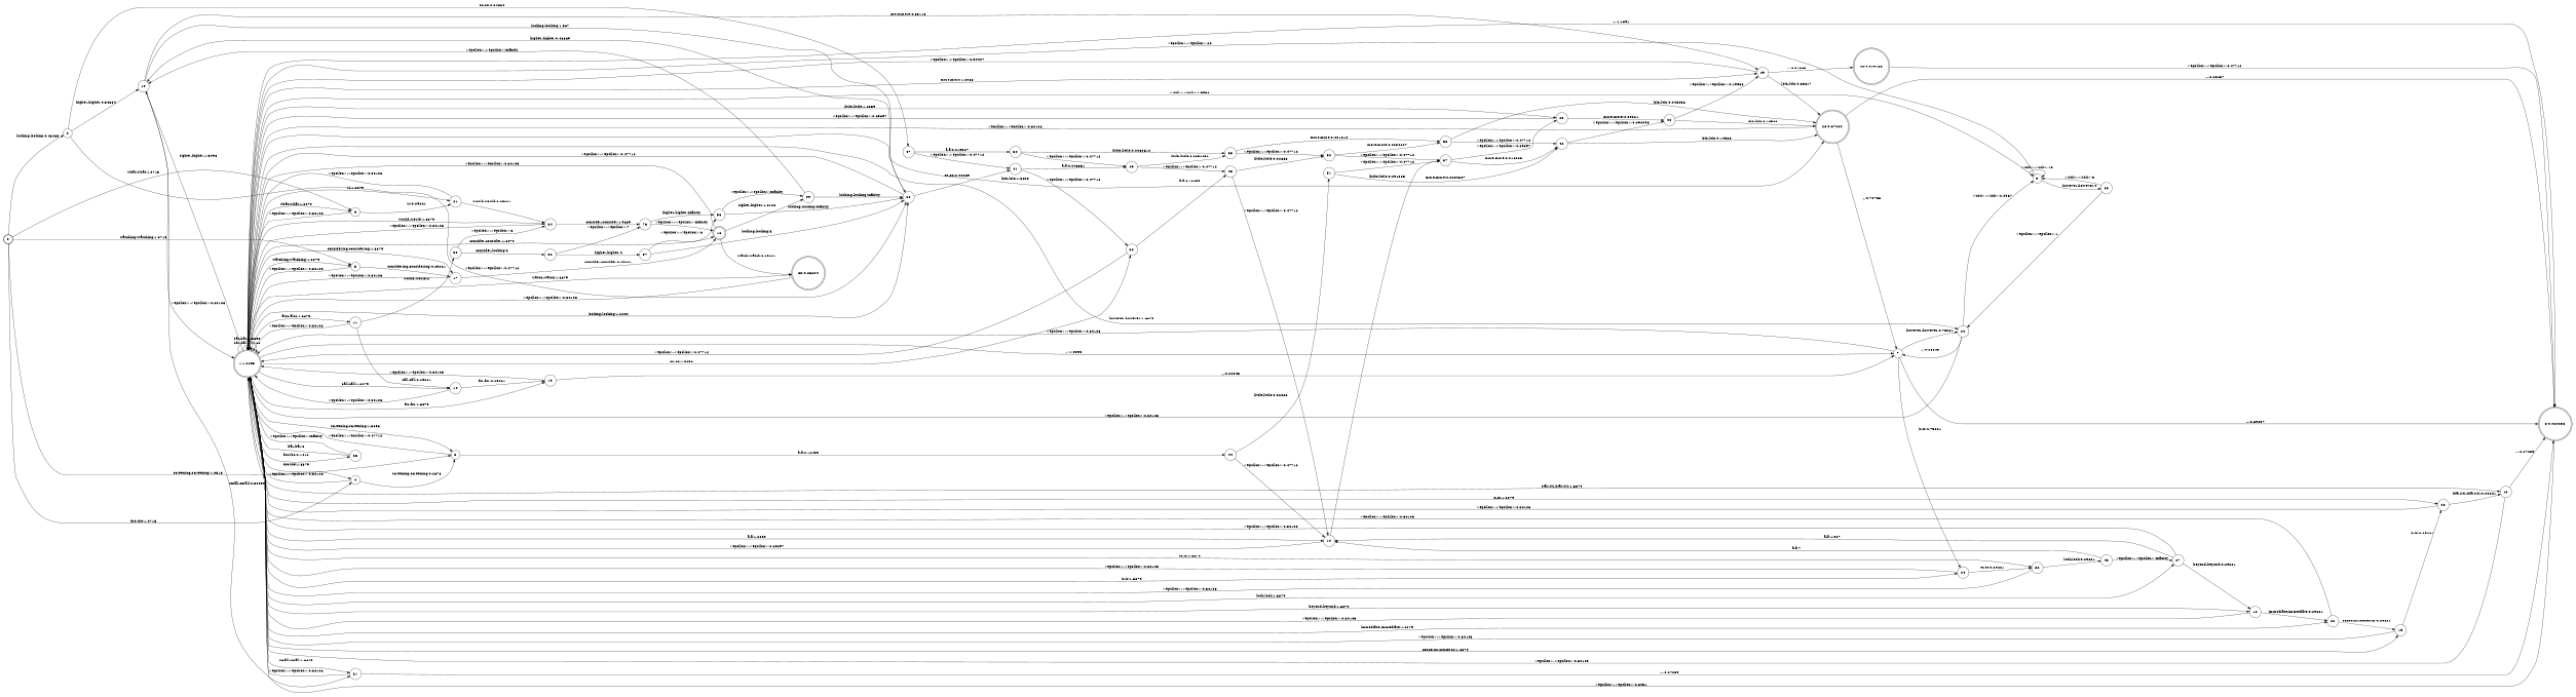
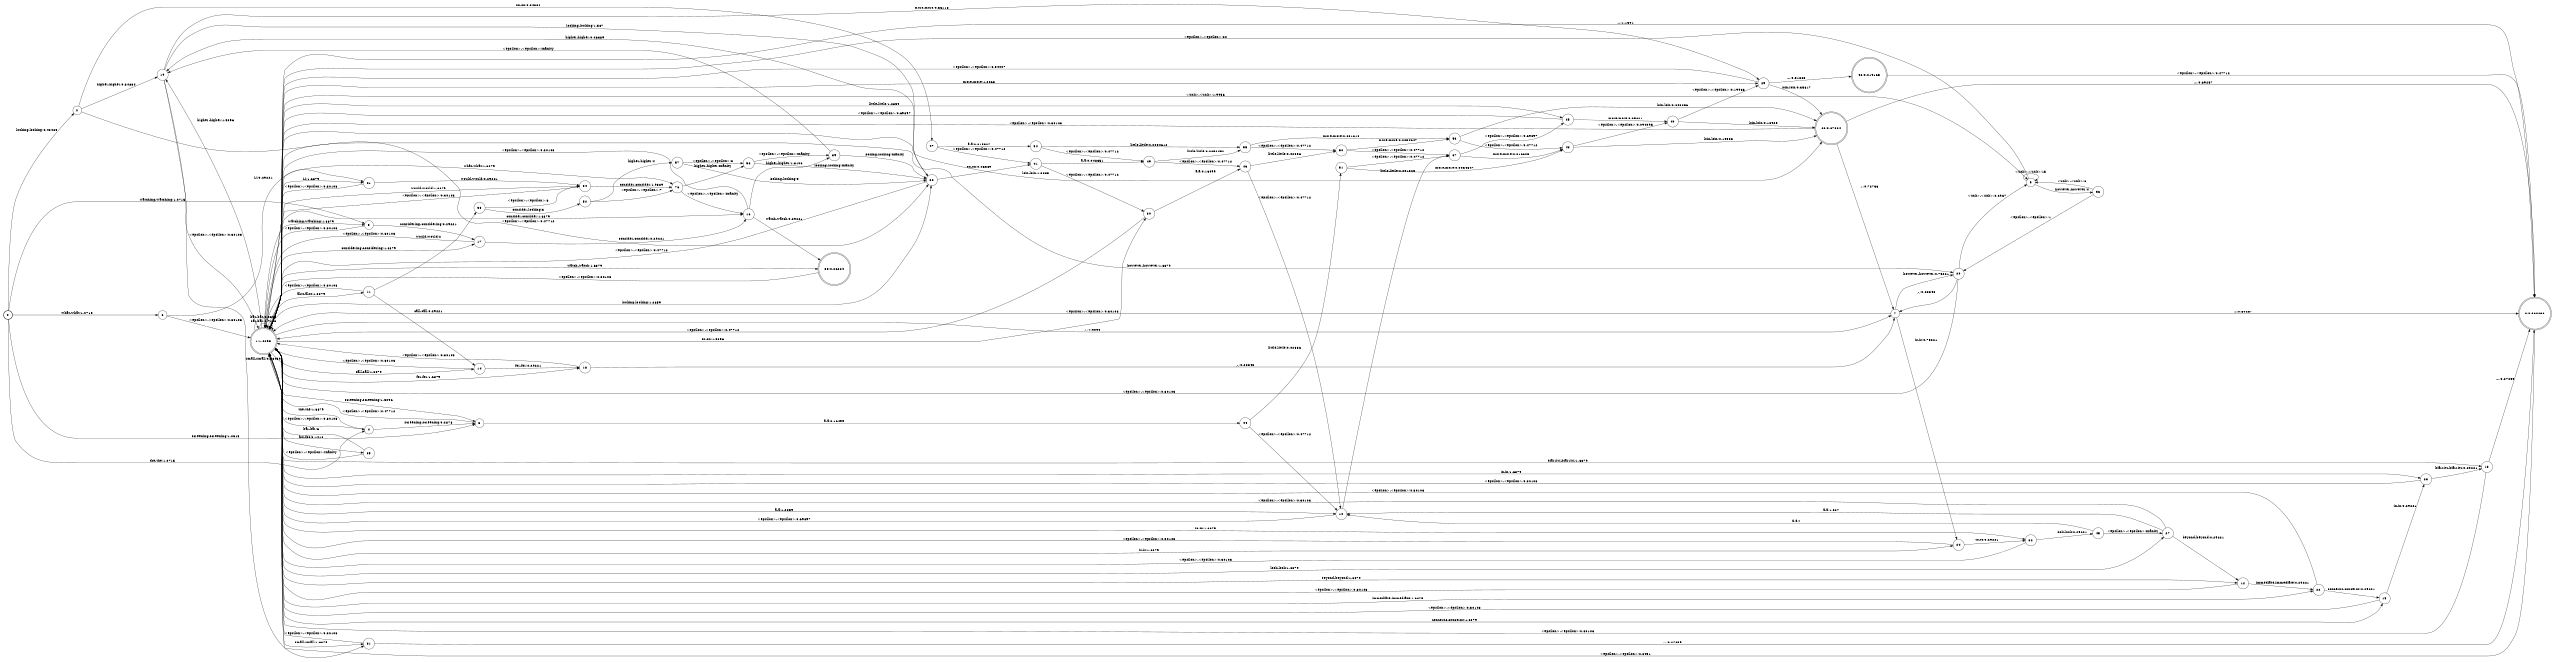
  digraph {
    nodesep=0.25
    rankdir=LR
    ranksep=0.4
    node [fontsize=14 shape=circle style=solid]
    edge [fontsize=14]
    n1 [label=0 style=bold]
    n2 [label=2]
    n3 [label=3]
    n4 [label=4]
    n5 [label=5]
    n6 [label=6]
    n7 [label="1/1.0295" shape=doublecircle]
    n8 [label=7]
    n9 [label="8/0.060236" shape=doublecircle]
    n10 [label=9]
    n11 [label=10]
    n12 [label=11]
    n13 [label=12]
    n14 [label=13]
    n15 [label=14]
    n16 [label=15]
-   n17 [label=16 shape=doublecircle]
+   n17 [label=16]
    n18 [label=17]
    n19 [label=18]
    n20 [label=19]
    n21 [label=20]
    n22 [label=21]
    n23 [label=22]
    n24 [label=23]
    n25 [label=24]
    n26 [label=25]
    n27 [label="26/0.67084" shape=doublecircle]
    n28 [label=27]
    n29 [label=28]
    n30 [label=29]
    n31 [label=30]
    n32 [label=31]
    n33 [label=32]
    n34 [label="33/0.26224" shape=doublecircle]
    n35 [label=34]
    n36 [label=35]
    n37 [label=47]
    n38 [label=44]
    n39 [label=36]
    n40 [label=37]
    n41 [label=38]
    n42 [label=39]
    n43 [label=40]
    n44 [label=41]
    n45 [label="42/0.019165" shape=doublecircle]
    n46 [label=43]
    n47 [label=45]
    n48 [label=76]
    n49 [label=54]
    n50 [label=51]
    n51 [label=48]
    n52 [label=52]
    n53 [label=49]
    n54 [label=50]
    n55 [label=56]
    n56 [label=55]
    n57 [label=57]
    n58 [label=53]
    n1 -> n2 [label="looking:looking/0.48465"]
    n1 -> n3 [label="screening:screening/1.0515"]
    n1 -> n4 [label="the:the/1.0715"]
    n1 -> n5 [label="watching:watching/1.0715"]
    n1 -> n6 [label="what:what/1.0715"]
    n2 -> n20 [label="higher:higher/0.34884"]
    n2 -> n29 [label="<epsilon>:<epsilon>/0.47712"]
    n2 -> n37 [label="on:on/0.34884"]
    n3 -> n7 [label="<epsilon>:<epsilon>/0.47712"]
    n3 -> n38 [label="a:a/0.16499"]
    n4 -> n3 [label="screening:screening/0.2878"]
    n4 -> n7 [label="<epsilon>:<epsilon>/0.30103"]
    n5 -> n7 [label="<epsilon>:<epsilon>/0.30103"]
    n5 -> n18 [label="considering:considering/0.29221"]
    n6 -> n7 [label="<epsilon>:<epsilon>/0.30103"]
    n6 -> n22 [label="i:i/0.29221"]
    n7 -> n3 [label="screening:screening/1.5096"]
    n7 -> n4 [label="the:the/1.6879"]
    n7 -> n5 [label="watching:watching/1.6879"]
-   n7 -> n6 [label="what:what/1.6879"]
+   n7 -> n48 [label="what:what/1.6879"]
    n7 -> n7 [label="bar:bar/2.7183"]
    n7 -> n7 [label="baz:baz/6.5359"]
    n7 -> n8 [label=",:,/1.3835"]
    n7 -> n9 [label=".:./1.1391"]
    n7 -> n10 [label="<unk>:<unk>/1.9956"]
    n7 -> n11 [label="a:a/1.2859"]
    n7 -> n12 [label="also:also/1.6879"]
    n7 -> n13 [label="beyond:beyond/1.6879"]
    n7 -> n14 [label="biarritz:biarritz/1.6879"]
    n7 -> n15 [label="call:call/1.6879"]
    n7 -> n16 [label="concerns:concerns/1.6879"]
    n7 -> n17 [label="consider:consider/1.6879"]
    n7 -> n18 [label="considering:considering/1.6879"]
    n7 -> n19 [label="for:for/1.6879"]
    n7 -> n20 [label="higher:higher/1.5096"]
    n7 -> n21 [label="however:however/1.6879"]
    n7 -> n22 [label="i:i/1.6879"]
    n7 -> n23 [label="immediate:immediate/1.6879"]
    n7 -> n24 [label="in:in/1.6879"]
    n7 -> n25 [label="is:is/1.6879"]
    n7 -> n26 [label="little:little/1.2859"]
    n7 -> n27 [label="loin:loin/1.3835"]
    n7 -> n28 [label="look:look/1.6879"]
    n7 -> n29 [label="looking:looking/1.2859"]
    n7 -> n30 [label="more:more/1.2063"]
    n7 -> n31 [label="on:on/1.5096"]
    n7 -> n32 [label="small:small/1.6879"]
    n7 -> n33 [label="to:to/1.6879"]
    n7 -> n34 [label="watch:watch/1.6879"]
    n7 -> n35 [label="would:would/1.6879"]
    n7 -> n36 [label="foo:foo/3.1416"]
    n8 -> n7 [label="<epsilon>:<epsilon>/0.30103"]
    n8 -> n9 [label=".:./0.69257"]
    n8 -> n21 [label="however:however/0.75221"]
    n8 -> n25 [label="is:is/0.75221"]
    n9 -> n7 [label="<epsilon>:<epsilon>/0.8451"]
    n10 -> n7 [label="<epsilon>:<epsilon>/20"]
    n10 -> n10 [label="<unk>:<unk>/15"]
    n10 -> n39 [label="however:however/4"]
    n11 -> n7 [label="<epsilon>:<epsilon>/0.69897"]
    n11 -> n40 [label="little:little/0.091325"]
    n12 -> n7 [label="<epsilon>:<epsilon>/0.30103"]
    n12 -> n15 [label="call:call/0.29221"]
    n12 -> n41 [label="would:would/2"]
    n13 -> n7 [label="<epsilon>:<epsilon>/0.30103"]
    n13 -> n23 [label="immediate:immediate/0.29221"]
    n14 -> n7 [label="<epsilon>:<epsilon>/0.30103"]
    n14 -> n9 [label=".:./0.27059"]
    n15 -> n7 [label="<epsilon>:<epsilon>/0.30103"]
    n15 -> n19 [label="for:for/0.29221"]
    n16 -> n7 [label="<epsilon>:<epsilon>/0.30103"]
    n16 -> n24 [label="in:in/0.29221"]
    n17 -> n7 [label="<epsilon>:<epsilon>/0.30103"]
    n17 -> n34 [label="watch:watch/0.29221"]
    n17 -> n42 [label="higher:higher/1.8106"]
    n18 -> n7 [label="<epsilon>:<epsilon>/0.30103"]
    n18 -> n17 [label="consider:consider/0.29221"]
    n19 -> n7 [label="<epsilon>:<epsilon>/0.30103"]
    n19 -> n8 [label=",:,/0.28343"]
    n20 -> n7 [label="<epsilon>:<epsilon>/0.30103"]
    n20 -> n29 [label="looking:looking/1.587"]
    n20 -> n30 [label="more:more/0.55115"]
    n20 -> n32 [label="small:small/0.58459"]
    n21 -> n7 [label="<epsilon>:<epsilon>/0.30103"]
    n21 -> n8 [label=",:,/0.28343"]
    n21 -> n10 [label="<unk>:<unk>/2.2967"]
    n22 -> n7 [label="<epsilon>:<epsilon>/0.30103"]
    n22 -> n35 [label="would:would/0.29221"]
    n23 -> n7 [label="<epsilon>:<epsilon>/0.30103"]
    n23 -> n16 [label="concerns:concerns/0.29221"]
    n24 -> n7 [label="<epsilon>:<epsilon>/0.30103"]
    n24 -> n14 [label="biarritz:biarritz/0.29221"]
    n25 -> n7 [label="<epsilon>:<epsilon>/0.30103"]
    n25 -> n33 [label="to:to/0.29221"]
    n26 -> n7 [label="<epsilon>:<epsilon>/0.69897"]
    n26 -> n43 [label="more:more/0.09021"]
    n27 -> n7 [label="<epsilon>:<epsilon>/0.30103"]
    n27 -> n8 [label=",:,/0.72736"]
    n27 -> n9 [label=".:./0.69257"]
    n28 -> n7 [label="<epsilon>:<epsilon>/0.30103"]
    n28 -> n11 [label="a:a/1.587"]
    n28 -> n13 [label="beyond:beyond/0.29221"]
    n29 -> n7 [label="<epsilon>:<epsilon>/0.47712"]
    n29 -> n20 [label="higher:higher/0.46389"]
    n29 -> n44 [label="on:on/0.46389"]
    n30 -> n7 [label="<epsilon>:<epsilon>/0.54407"]
    n30 -> n27 [label="loin:loin/0.35617"]
    n30 -> n45 [label=".:./0.51363"]
    n31 -> n7 [label="<epsilon>:<epsilon>/0.47712"]
    n31 -> n46 [label="a:a/0.16499"]
    n32 -> n7 [label="<epsilon>:<epsilon>/0.30103"]
    n32 -> n9 [label=".:./0.27059"]
    n33 -> n7 [label="<epsilon>:<epsilon>/0.30103"]
    n33 -> n47 [label="look:look/0.29221"]
    n34 -> n7 [label="<epsilon>:<epsilon>/0.30103"]
    n35 -> n7 [label="<epsilon>:<epsilon>/0.30103"]
    n35 -> n48 [label="consider:consider/1.9889"]
    n36 -> n7 [label="<epsilon>:<epsilon>/Infinity"]
    n36 -> n7 [label="bar:bar/6"]
    n37 -> n44 [label="<epsilon>:<epsilon>/0.47712"]
    n37 -> n49 [label="a:a/0.015527"]
    n38 -> n11 [label="<epsilon>:<epsilon>/0.47712"]
    n38 -> n50 [label="little:little/0.02836"]
    n39 -> n10 [label="<unk>:<unk>/6"]
    n39 -> n21 [label="<epsilon>:<epsilon>/1"]
    n40 -> n26 [label="<epsilon>:<epsilon>/0.69897"]
    n40 -> n51 [label="more:more/0.016605"]
    n41 -> n35 [label="<epsilon>:<epsilon>/6"]
    n41 -> n52 [label="consider:looking/3"]
    n42 -> n20 [label="<epsilon>:<epsilon>/Infinity"]
    n42 -> n29 [label="looking:looking/Infinity"]
    n43 -> n27 [label="loin:loin/0.18923"]
    n43 -> n30 [label="<epsilon>:<epsilon>/0.19986"]
    n44 -> n31 [label="<epsilon>:<epsilon>/0.47712"]
    n44 -> n53 [label="a:a/0.048351"]
    n45 -> n9 [label="<epsilon>:<epsilon>/0.47712"]
    n46 -> n11 [label="<epsilon>:<epsilon>/0.47712"]
    n46 -> n54 [label="little:little/0.02836"]
    n47 -> n11 [label="a:a/7"]
    n47 -> n28 [label="<epsilon>:<epsilon>/Infinity"]
    n48 -> n17 [label="<epsilon>:<epsilon>/Infinity"]
    n48 -> n55 [label="higher:higher/Infinity"]
    n49 -> n53 [label="<epsilon>:<epsilon>/0.47712"]
    n49 -> n56 [label="little:little/0.0030612"]
    n50 -> n40 [label="<epsilon>:<epsilon>/0.47712"]
    n50 -> n51 [label="more:more/0.0054647"]
    n51 -> n27 [label="loin:loin/0.14533"]
    n51 -> n43 [label="<epsilon>:<epsilon>/0.094095"]
    n52 -> n48 [label="<epsilon>:<epsilon>/7"]
    n52 -> n57 [label="higher:higher/4"]
    n53 -> n46 [label="<epsilon>:<epsilon>/0.47712"]
    n53 -> n56 [label="little:little/0.0092492"]
    n54 -> n40 [label="<epsilon>:<epsilon>/0.47712"]
    n54 -> n58 [label="more:more/0.0054647"]
    n55 -> n29 [label="looking:looking/Infinity"]
    n55 -> n42 [label="<epsilon>:<epsilon>/Infinity"]
    n56 -> n54 [label="<epsilon>:<epsilon>/0.47712"]
    n56 -> n58 [label="more:more/0.001814"]
    n57 -> n29 [label="looking:looking/5"]
    n57 -> n55 [label="<epsilon>:<epsilon>/8"]
    n58 -> n27 [label="loin:loin/0.043256"]
    n58 -> n51 [label="<epsilon>:<epsilon>/0.47712"]
  }
